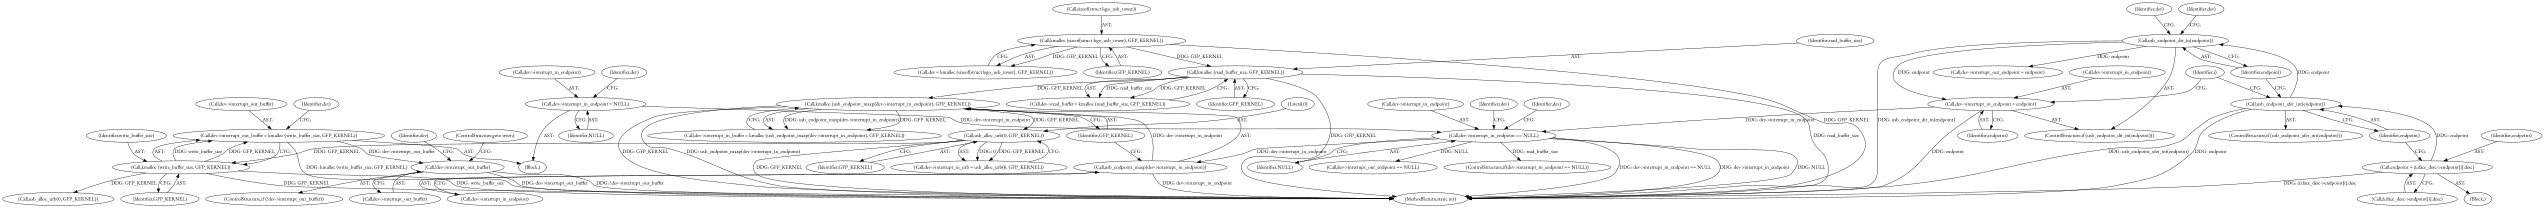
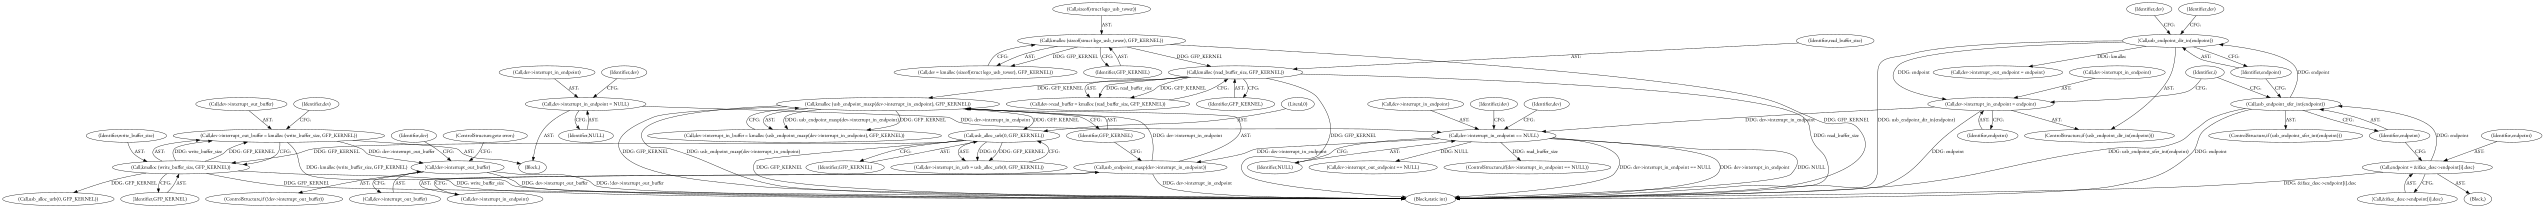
  digraph {
    fontname="EB Garamond"
    node [fontname="EB Garamond"]
    edge [fontname="EB Garamond"]
    n1 [label="(Call,dev->interrupt_out_buffer = kmalloc (write_buffer_size, GFP_KERNEL))"]
    n2 [label="(Call,kmalloc (write_buffer_size, GFP_KERNEL))"]
    n3 [label="(Call,!dev->interrupt_out_buffer)"]
-   n4 [label="(MethodReturn,static int)"]
+   n4 [label="(Block,static int)"]
    n5 [label="(Block,)"]
    n6 [label="(Identifier,GFP_KERNEL)"]
    n7 [label="(Call,usb_alloc_urb(0, GFP_KERNEL))"]
    n8 [label="(Call,dev->interrupt_out_buffer)"]
    n9 [label="(ControlStructure,if (!dev->interrupt_out_buffer))"]
    n10 [label="(Call,usb_alloc_urb(0, GFP_KERNEL))"]
    n11 [label="(Call,dev->interrupt_in_urb = usb_alloc_urb(0, GFP_KERNEL))"]
    n12 [label="(Identifier,GFP_KERNEL)"]
    n13 [label="(Call,kmalloc (usb_endpoint_maxp(dev->interrupt_in_endpoint), GFP_KERNEL))"]
    n14 [label="(Identifier,GFP_KERNEL)"]
    n15 [label="(Call,dev->interrupt_in_buffer = kmalloc (usb_endpoint_maxp(dev->interrupt_in_endpoint), GFP_KERNEL))"]
    n16 [label="(Call,usb_endpoint_maxp(dev->interrupt_in_endpoint))"]
    n17 [label="(Call,dev->interrupt_in_endpoint)"]
    n18 [label="(Call,dev->interrupt_in_endpoint == NULL)"]
    n19 [label="(ControlStructure,if(dev->interrupt_in_endpoint == NULL))"]
    n20 [label="(Identifier,NULL)"]
    n21 [label="(Call,dev->interrupt_out_endpoint == NULL)"]
    n22 [label="(Call,dev->interrupt_in_endpoint = endpoint)"]
    n23 [label="(ControlStructure,if (usb_endpoint_dir_in(endpoint)))"]
    n24 [label="(Identifier,endpoint)"]
    n25 [label="(Call,usb_endpoint_dir_in(endpoint))"]
    n26 [label="(Call,dev->interrupt_out_endpoint = endpoint)"]
    n27 [label="(Identifier,endpoint)"]
    n28 [label="(Call,usb_endpoint_xfer_int(endpoint))"]
    n29 [label="(Identifier,endpoint)"]
    n30 [label="(ControlStructure,if (usb_endpoint_xfer_int(endpoint)))"]
    n31 [label="(Call,endpoint = &iface_desc->endpoint[i].desc)"]
    n32 [label="(Block,)"]
    n33 [label="(Call,&iface_desc->endpoint[i].desc)"]
    n34 [label="(Call,dev->interrupt_in_endpoint = NULL)"]
    n35 [label="(Identifier,NULL)"]
    n36 [label="(Call,kmalloc (read_buffer_size, GFP_KERNEL))"]
    n37 [label="(Call,dev->read_buffer = kmalloc (read_buffer_size, GFP_KERNEL))"]
    n38 [label="(Identifier,GFP_KERNEL)"]
    n39 [label="(Call,kmalloc (sizeof(struct lego_usb_tower), GFP_KERNEL))"]
    n40 [label="(Call,dev = kmalloc (sizeof(struct lego_usb_tower), GFP_KERNEL))"]
    n41 [label="(Identifier,GFP_KERNEL)"]
    n42 [label="(Identifier,dev)"]
    n43 [label="(Call,dev->interrupt_out_buffer)"]
    n44 [label="(Call,dev->interrupt_in_endpoint)"]
    n45 [label="(Identifier,read_buffer_size)"]
    n46 [label="(Call,sizeof(struct lego_usb_tower))"]
    n47 [label="(Call,dev->interrupt_in_endpoint)"]
    n48 [label="(Identifier,dev)"]
    n49 [label="(Identifier,dev)"]
    n50 [label="(Identifier,endpoint)"]
    n51 [label="(Identifier,idev)"]
    n52 [label="(Identifier,write_buffer_size)"]
    n53 [label="(Identifier,i)"]
    n54 [label="(Identifier,dev)"]
    n55 [label="(ControlStructure,goto error;)"]
    n56 [label="(Identifier,dev)"]
    n57 [label="(Literal,0)"]
    n58 [label="(Identifier,dev)"]
    n59 [label="(Call,dev->interrupt_in_endpoint)"]
    n1 -> n2 [label="CFG: "]
    n1 -> n3 [label="DDG: dev->interrupt_out_buffer"]
    n1 -> n4 [label="DDG: kmalloc (write_buffer_size, GFP_KERNEL)"]
    n1 -> n5 [label="AST: "]
    n2 -> n1 [label="AST: "]
    n2 -> n1 [label="DDG: write_buffer_size"]
    n2 -> n1 [label="DDG: GFP_KERNEL"]
    n2 -> n4 [label="DDG: GFP_KERNEL"]
    n2 -> n4 [label="DDG: write_buffer_size"]
    n2 -> n6 [label="CFG: "]
    n2 -> n7 [label="DDG: GFP_KERNEL"]
    n3 -> n4 [label="DDG: dev->interrupt_out_buffer"]
    n3 -> n4 [label="DDG: !dev->interrupt_out_buffer"]
    n3 -> n8 [label="CFG: "]
    n3 -> n9 [label="AST: "]
    n6 -> n2 [label="AST: "]
    n8 -> n3 [label="AST: "]
    n10 -> n2 [label="DDG: GFP_KERNEL"]
    n10 -> n4 [label="DDG: GFP_KERNEL"]
    n10 -> n11 [label="AST: "]
    n10 -> n11 [label="DDG: 0"]
    n10 -> n11 [label="DDG: GFP_KERNEL"]
    n10 -> n12 [label="CFG: "]
    n11 -> n10 [label="CFG: "]
    n12 -> n10 [label="AST: "]
    n13 -> n4 [label="DDG: usb_endpoint_maxp(dev->interrupt_in_endpoint)"]
    n13 -> n4 [label="DDG: GFP_KERNEL"]
    n13 -> n10 [label="DDG: GFP_KERNEL"]
    n13 -> n14 [label="CFG: "]
    n13 -> n15 [label="AST: "]
    n13 -> n15 [label="DDG: usb_endpoint_maxp(dev->interrupt_in_endpoint)"]
    n13 -> n15 [label="DDG: GFP_KERNEL"]
    n14 -> n13 [label="AST: "]
    n14 -> n16 [label="CFG: "]
    n15 -> n13 [label="CFG: "]
    n16 -> n4 [label="DDG: dev->interrupt_in_endpoint"]
    n16 -> n13 [label="AST: "]
    n16 -> n13 [label="DDG: dev->interrupt_in_endpoint"]
    n16 -> n17 [label="CFG: "]
    n17 -> n16 [label="AST: "]
    n18 -> n4 [label="DDG: dev->interrupt_in_endpoint"]
    n18 -> n4 [label="DDG: NULL"]
    n18 -> n4 [label="DDG: dev->interrupt_in_endpoint == NULL"]
    n18 -> n16 [label="DDG: dev->interrupt_in_endpoint"]
    n18 -> n19 [label="DDG: read_buffer_size"]
    n18 -> n20 [label="CFG: "]
    n18 -> n21 [label="DDG: NULL"]
    n20 -> n18 [label="AST: "]
    n22 -> n4 [label="DDG: endpoint"]
    n22 -> n18 [label="DDG: dev->interrupt_in_endpoint"]
    n22 -> n23 [label="AST: "]
    n22 -> n24 [label="CFG: "]
    n24 -> n22 [label="AST: "]
    n25 -> n4 [label="DDG: usb_endpoint_dir_in(endpoint)"]
    n25 -> n22 [label="DDG: endpoint"]
    n25 -> n23 [label="AST: "]
-   n25 -> n26 [label="DDG: endpoint"]
+   n25 -> n26 [label="DDG: kmalloc"]
    n25 -> n27 [label="CFG: "]
    n27 -> n25 [label="AST: "]
    n27 -> n28 [label="CFG: "]
    n28 -> n4 [label="DDG: endpoint"]
    n28 -> n4 [label="DDG: usb_endpoint_xfer_int(endpoint)"]
    n28 -> n25 [label="DDG: endpoint"]
    n28 -> n29 [label="CFG: "]
    n28 -> n30 [label="AST: "]
    n29 -> n28 [label="AST: "]
    n29 -> n31 [label="CFG: "]
    n31 -> n4 [label="DDG: &iface_desc->endpoint[i].desc"]
    n31 -> n28 [label="DDG: endpoint"]
    n31 -> n32 [label="AST: "]
    n31 -> n33 [label="CFG: "]
    n33 -> n31 [label="AST: "]
    n34 -> n5 [label="AST: "]
    n34 -> n18 [label="DDG: dev->interrupt_in_endpoint"]
    n34 -> n35 [label="CFG: "]
    n35 -> n34 [label="AST: "]
    n36 -> n4 [label="DDG: GFP_KERNEL"]
    n36 -> n4 [label="DDG: read_buffer_size"]
    n36 -> n13 [label="DDG: GFP_KERNEL"]
    n36 -> n37 [label="AST: "]
    n36 -> n37 [label="DDG: read_buffer_size"]
    n36 -> n37 [label="DDG: GFP_KERNEL"]
    n36 -> n38 [label="CFG: "]
    n37 -> n36 [label="CFG: "]
    n38 -> n36 [label="AST: "]
    n39 -> n4 [label="DDG: GFP_KERNEL"]
    n39 -> n36 [label="DDG: GFP_KERNEL"]
    n39 -> n40 [label="AST: "]
    n39 -> n40 [label="DDG: GFP_KERNEL"]
    n39 -> n41 [label="CFG: "]
    n40 -> n39 [label="CFG: "]
    n41 -> n39 [label="AST: "]
    n42 -> n25 [label="CFG: "]
    n43 -> n1 [label="AST: "]
    n44 -> n22 [label="AST: "]
    n45 -> n36 [label="AST: "]
    n46 -> n39 [label="AST: "]
    n47 -> n34 [label="AST: "]
    n48 -> n34 [label="CFG: "]
    n49 -> n3 [label="CFG: "]
    n50 -> n31 [label="AST: "]
    n51 -> n18 [label="CFG: "]
    n52 -> n2 [label="AST: "]
    n53 -> n22 [label="CFG: "]
    n53 -> n28 [label="CFG: "]
    n54 -> n1 [label="CFG: "]
    n55 -> n3 [label="CFG: "]
    n56 -> n25 [label="CFG: "]
    n57 -> n10 [label="AST: "]
    n58 -> n18 [label="CFG: "]
    n59 -> n18 [label="AST: "]
  }
